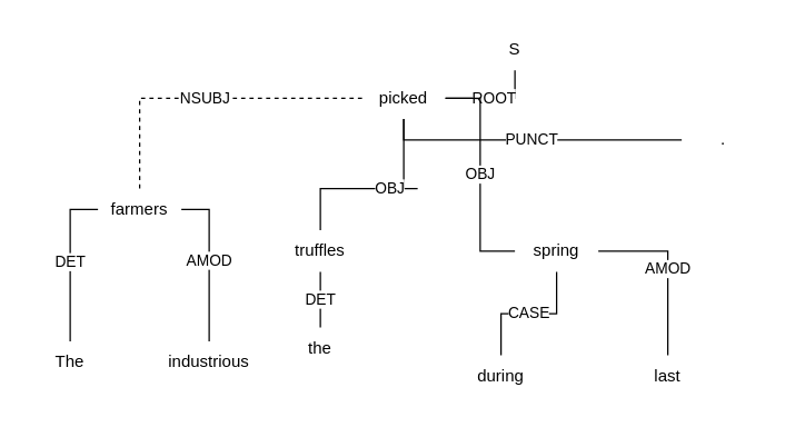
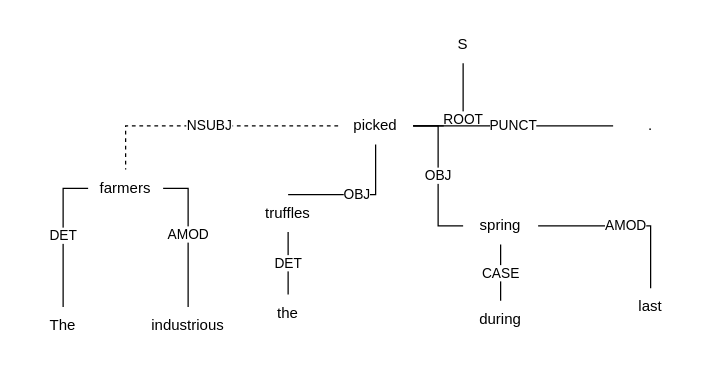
  <mxCell id="0" />
  <mxCell id="1" parent="0" />
  <mxCell id="2" value="ROOT" style="edgeStyle=orthogonalEdgeStyle;rounded=0;orthogonalLoop=1;jettySize=auto;html=1;strokeColor=default;endArrow=none;endFill=0;" edge="1" parent="1" source="7" target="8"><mxGeometry relative="1" as="geometry" /></mxCell>
  <mxCell id="3" value="NSUBJ" style="edgeStyle=orthogonalEdgeStyle;rounded=0;orthogonalLoop=1;jettySize=auto;html=1;endArrow=none;endFill=0;strokeColor=default;dashed=1;" edge="1" parent="1" source="7" target="9"><mxGeometry relative="1" as="geometry" /></mxCell>
  <mxCell id="4" value="DET" style="edgeStyle=orthogonalEdgeStyle;rounded=0;orthogonalLoop=1;jettySize=auto;html=1;endArrow=none;endFill=0;strokeColor=default;exitX=0;exitY=0.5;exitDx=0;exitDy=0;" edge="1" parent="1" source="9" target="10"><mxGeometry relative="1" as="geometry" /></mxCell>
  <mxCell id="5" value="OBJ" style="edgeStyle=orthogonalEdgeStyle;rounded=0;orthogonalLoop=1;jettySize=auto;html=1;endArrow=none;endFill=0;strokeColor=default;exitX=0.5;exitY=1;exitDx=0;exitDy=0;entryX=0.5;entryY=0;entryDx=0;entryDy=0;" edge="1" parent="1" source="7" target="14"><mxGeometry relative="1" as="geometry"><Array as="points"><mxPoint x="300" y="135" /><mxPoint x="300" y="135" /></Array></mxGeometry></mxCell>
  <mxCell id="6" value="OBJ" style="edgeStyle=orthogonalEdgeStyle;rounded=0;orthogonalLoop=1;jettySize=auto;html=1;endArrow=none;endFill=0;strokeColor=default;entryX=0;entryY=0.5;entryDx=0;entryDy=0;" edge="1" parent="1" source="7" target="18"><mxGeometry relative="1" as="geometry" /></mxCell>
- <mxCell id="7" value="picked" style="text;html=1;strokeColor=none;fillColor=none;align=center;verticalAlign=middle;whiteSpace=wrap;rounded=0;" vertex="1" parent="1"><mxGeometry x="260" y="55" width="60" height="30" as="geometry" /></mxCell>
+ <mxCell id="7" value="picked" style="text;html=1;strokeColor=none;fillColor=none;align=center;verticalAlign=middle;whiteSpace=wrap;rounded=0;" vertex="1" parent="1"><mxGeometry x="270" y="85" width="60" height="30" as="geometry" /></mxCell>
  <mxCell id="8" value="S" style="text;html=1;strokeColor=none;fillColor=none;align=center;verticalAlign=middle;whiteSpace=wrap;rounded=0;" vertex="1" parent="1"><mxGeometry x="340" y="20" width="60" height="30" as="geometry" /></mxCell>
  <mxCell id="9" value="farmers" style="text;html=1;strokeColor=none;fillColor=none;align=center;verticalAlign=middle;whiteSpace=wrap;rounded=0;" vertex="1" parent="1"><mxGeometry x="70" y="135" width="60" height="30" as="geometry" /></mxCell>
  <mxCell id="10" value="The" style="text;html=1;strokeColor=none;fillColor=none;align=center;verticalAlign=middle;whiteSpace=wrap;rounded=0;" vertex="1" parent="1"><mxGeometry x="20" y="245" width="60" height="30" as="geometry" /></mxCell>
  <mxCell id="11" value="AMOD" style="edgeStyle=orthogonalEdgeStyle;rounded=0;orthogonalLoop=1;jettySize=auto;html=1;endArrow=none;endFill=0;strokeColor=default;entryX=1;entryY=0.5;entryDx=0;entryDy=0;" edge="1" parent="1" source="12" target="9"><mxGeometry relative="1" as="geometry" /></mxCell>
  <mxCell id="12" value="industrious" style="text;html=1;strokeColor=none;fillColor=none;align=center;verticalAlign=middle;whiteSpace=wrap;rounded=0;" vertex="1" parent="1"><mxGeometry x="120" y="245" width="60" height="30" as="geometry" /></mxCell>
  <mxCell id="13" value="DET" style="edgeStyle=orthogonalEdgeStyle;rounded=0;orthogonalLoop=1;jettySize=auto;html=1;endArrow=none;endFill=0;strokeColor=default;" edge="1" parent="1" source="14" target="15"><mxGeometry relative="1" as="geometry" /></mxCell>
- <mxCell id="14" value="truffles" style="text;html=1;strokeColor=none;fillColor=none;align=center;verticalAlign=middle;whiteSpace=wrap;rounded=0;" vertex="1" parent="1"><mxGeometry x="200" y="165" width="60" height="30" as="geometry" /></mxCell>
+ <mxCell id="14" value="truffles" style="text;html=1;strokeColor=none;fillColor=none;align=center;verticalAlign=middle;whiteSpace=wrap;rounded=0;" vertex="1" parent="1"><mxGeometry x="200" y="155" width="60" height="30" as="geometry" /></mxCell>
  <mxCell id="15" value="the" style="text;html=1;strokeColor=none;fillColor=none;align=center;verticalAlign=middle;whiteSpace=wrap;rounded=0;" vertex="1" parent="1"><mxGeometry x="200" y="235" width="60" height="30" as="geometry" /></mxCell>
  <mxCell id="16" value="CASE" style="edgeStyle=orthogonalEdgeStyle;rounded=0;orthogonalLoop=1;jettySize=auto;html=1;endArrow=none;endFill=0;strokeColor=default;" edge="1" parent="1" source="18" target="19"><mxGeometry relative="1" as="geometry" /></mxCell>
  <mxCell id="17" value="AMOD" style="edgeStyle=orthogonalEdgeStyle;rounded=0;orthogonalLoop=1;jettySize=auto;html=1;endArrow=none;endFill=0;strokeColor=default;" edge="1" parent="1" source="18" target="20"><mxGeometry relative="1" as="geometry" /></mxCell>
  <mxCell id="18" value="spring" style="text;html=1;strokeColor=none;fillColor=none;align=center;verticalAlign=middle;whiteSpace=wrap;rounded=0;" vertex="1" parent="1"><mxGeometry x="370" y="165" width="60" height="30" as="geometry" /></mxCell>
- <mxCell id="19" value="during" style="text;html=1;strokeColor=none;fillColor=none;align=center;verticalAlign=middle;whiteSpace=wrap;rounded=0;" vertex="1" parent="1"><mxGeometry x="330" y="255" width="60" height="30" as="geometry" /></mxCell>
- <mxCell id="20" value="last" style="text;html=1;strokeColor=none;fillColor=none;align=center;verticalAlign=middle;whiteSpace=wrap;rounded=0;" vertex="1" parent="1"><mxGeometry x="450" y="255" width="60" height="30" as="geometry" /></mxCell>
+ <mxCell id="19" value="during" style="text;html=1;strokeColor=none;fillColor=none;align=center;verticalAlign=middle;whiteSpace=wrap;rounded=0;" vertex="1" parent="1"><mxGeometry x="370" y="240" width="60" height="30" as="geometry" /></mxCell>
+ <mxCell id="20" value="last" style="text;html=1;strokeColor=none;fillColor=none;align=center;verticalAlign=middle;whiteSpace=wrap;rounded=0;" vertex="1" parent="1"><mxGeometry x="490" y="230" width="60" height="30" as="geometry" /></mxCell>
  <mxCell id="21" value="PUNCT" style="edgeStyle=orthogonalEdgeStyle;rounded=0;orthogonalLoop=1;jettySize=auto;html=1;endArrow=none;endFill=0;strokeColor=default;" edge="1" parent="1" source="22" target="7"><mxGeometry relative="1" as="geometry"><Array as="points"><mxPoint x="450" y="100" /><mxPoint x="450" y="100" /></Array></mxGeometry></mxCell>
  <mxCell id="22" value="." style="text;html=1;strokeColor=none;fillColor=none;align=center;verticalAlign=middle;whiteSpace=wrap;rounded=0;" vertex="1" parent="1"><mxGeometry x="490" y="85" width="60" height="30" as="geometry" /></mxCell>
